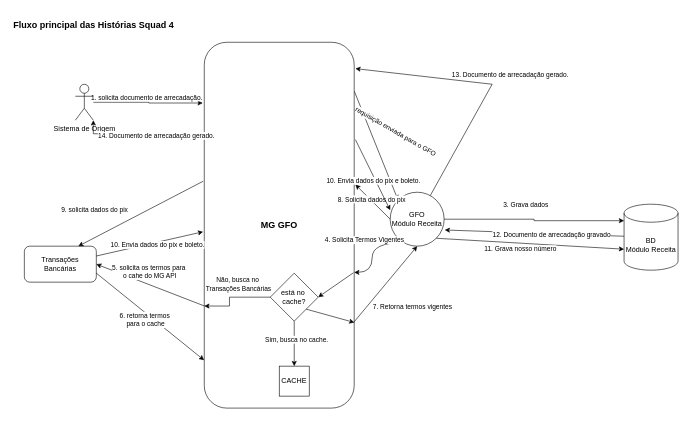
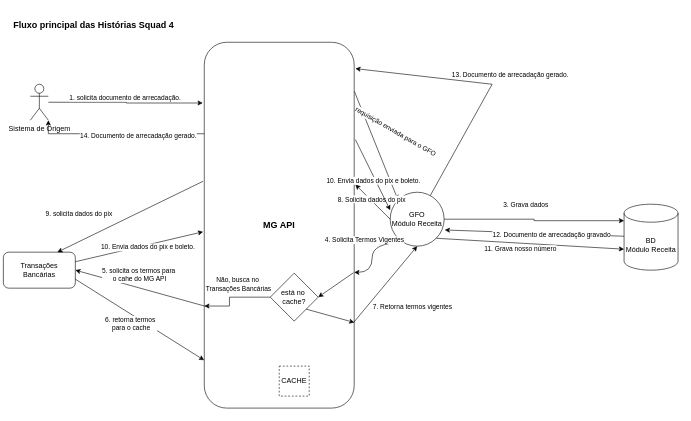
  <mxCell id="0" />
  <mxCell id="1" parent="0" />
  <mxCell id="2" value="GFO&lt;div&gt;Módulo Receita&lt;/div&gt;" style="ellipse;whiteSpace=wrap;html=1;aspect=fixed;" vertex="1" parent="1"><mxGeometry x="650" y="320" width="90" height="90" as="geometry" /></mxCell>
  <mxCell id="3" style="edgeStyle=orthogonalEdgeStyle;rounded=0;orthogonalLoop=1;jettySize=auto;html=1;entryX=-0.01;entryY=0.166;entryDx=0;entryDy=0;entryPerimeter=0;" edge="1" parent="1" source="5" target="12"><mxGeometry relative="1" as="geometry"><mxPoint x="424.64" y="187.77" as="targetPoint" /></mxGeometry></mxCell>
  <mxCell id="4" value="1. solicita documento de arrecadação." style="edgeLabel;html=1;align=center;verticalAlign=middle;resizable=0;points=[];" vertex="1" connectable="0" parent="3"><mxGeometry x="0.045" relative="1" as="geometry"><mxPoint x="-6" y="-10" as="offset" /></mxGeometry></mxCell>
- <mxCell id="5" value="Sistema de Origem" style="shape=umlActor;verticalLabelPosition=bottom;verticalAlign=top;html=1;outlineConnect=0;" vertex="1" parent="1"><mxGeometry x="125" y="140" width="30" height="60" as="geometry" /></mxCell>
- <mxCell id="6" value="Transações Bancárias" style="rounded=1;whiteSpace=wrap;html=1;" vertex="1" parent="1"><mxGeometry x="40" y="410" width="120" height="60" as="geometry" /></mxCell>
+ <mxCell id="5" value="Sistema de Origem" style="shape=umlActor;verticalLabelPosition=bottom;verticalAlign=top;html=1;outlineConnect=0;" vertex="1" parent="1"><mxGeometry x="50" y="140" width="30" height="60" as="geometry" /></mxCell>
+ <mxCell id="6" value="Transações Bancárias" style="rounded=1;whiteSpace=wrap;html=1;" vertex="1" parent="1"><mxGeometry x="5" y="420" width="120" height="60" as="geometry" /></mxCell>
  <mxCell id="7" value="" style="endArrow=classic;html=1;rounded=0;entryX=0;entryY=0;entryDx=0;entryDy=0;exitX=1;exitY=0.133;exitDx=0;exitDy=0;exitPerimeter=0;" edge="1" parent="1" source="12" target="2"><mxGeometry width="50" height="50" relative="1" as="geometry"><mxPoint x="512.64" y="184.06" as="sourcePoint" /><mxPoint x="620" y="360" as="targetPoint" /></mxGeometry></mxCell>
  <mxCell id="8" value="2. requisição enviada para o GFO" style="edgeLabel;html=1;align=center;verticalAlign=middle;resizable=0;points=[];rotation=30;" vertex="1" connectable="0" parent="7"><mxGeometry x="-0.311" y="3" relative="1" as="geometry"><mxPoint x="36" y="2" as="offset" /></mxGeometry></mxCell>
  <mxCell id="9" value="BD&lt;div&gt;Módulo Receita&lt;/div&gt;" style="shape=cylinder3;whiteSpace=wrap;html=1;boundedLbl=1;backgroundOutline=1;size=15;" vertex="1" parent="1"><mxGeometry x="1040" y="340" width="90" height="110" as="geometry" /></mxCell>
  <mxCell id="10" style="edgeStyle=orthogonalEdgeStyle;rounded=0;orthogonalLoop=1;jettySize=auto;html=1;entryX=0;entryY=0;entryDx=0;entryDy=27.5;entryPerimeter=0;" edge="1" parent="1" source="2" target="9"><mxGeometry relative="1" as="geometry" /></mxCell>
  <mxCell id="11" value="3. Grava dados" style="edgeLabel;html=1;align=center;verticalAlign=middle;resizable=0;points=[];" vertex="1" connectable="0" parent="10"><mxGeometry x="-0.182" y="4" relative="1" as="geometry"><mxPoint x="11" y="-21" as="offset" /></mxGeometry></mxCell>
- <mxCell id="12" value="&lt;b&gt;&lt;font style=&quot;font-size: 15px;&quot;&gt;MG GFO&lt;/font&gt;&lt;/b&gt;" style="rounded=1;whiteSpace=wrap;html=1;" vertex="1" parent="1"><mxGeometry x="340" y="70" width="250" height="610" as="geometry" /></mxCell>
- <mxCell id="13" value="CACHE" style="whiteSpace=wrap;html=1;aspect=fixed;" vertex="1" parent="1"><mxGeometry x="465" y="610" width="50" height="50" as="geometry" /></mxCell>
+ <mxCell id="12" value="&lt;b&gt;&lt;font style=&quot;font-size: 15px;&quot;&gt;MG API&lt;/font&gt;&lt;/b&gt;" style="rounded=1;whiteSpace=wrap;html=1;" vertex="1" parent="1"><mxGeometry x="340" y="70" width="250" height="610" as="geometry" /></mxCell>
+ <mxCell id="13" value="CACHE" style="whiteSpace=wrap;html=1;aspect=fixed;dashed=1;" vertex="1" parent="1"><mxGeometry x="465" y="610" width="50" height="50" as="geometry" /></mxCell>
  <mxCell id="14" style="edgeStyle=orthogonalEdgeStyle;rounded=0;orthogonalLoop=1;jettySize=auto;html=1;entryX=1;entryY=0.629;entryDx=0;entryDy=0;entryPerimeter=0;curved=1;exitX=0.244;exitY=0.933;exitDx=0;exitDy=0;exitPerimeter=0;" edge="1" parent="1" source="2" target="12"><mxGeometry relative="1" as="geometry" /></mxCell>
  <mxCell id="15" value="4. Solicita Termos Vigentes" style="edgeLabel;html=1;align=center;verticalAlign=middle;resizable=0;points=[];" vertex="1" connectable="0" parent="14"><mxGeometry x="-0.655" y="3" relative="1" as="geometry"><mxPoint x="-42" y="-7" as="offset" /></mxGeometry></mxCell>
- <mxCell id="16" style="edgeStyle=orthogonalEdgeStyle;rounded=0;orthogonalLoop=1;jettySize=auto;html=1;" edge="1" parent="1" source="18" target="13"><mxGeometry relative="1" as="geometry" /></mxCell>
- <mxCell id="17" value="Sim, busca no cache." style="edgeLabel;html=1;align=center;verticalAlign=middle;resizable=0;points=[];" vertex="1" connectable="0" parent="16"><mxGeometry x="-0.207" y="3" relative="1" as="geometry"><mxPoint as="offset" /></mxGeometry></mxCell>
  <mxCell id="18" value="está no&amp;nbsp;&lt;div&gt;cache?&lt;/div&gt;" style="rhombus;whiteSpace=wrap;html=1;" vertex="1" parent="1"><mxGeometry x="450" y="455" width="80" height="80" as="geometry" /></mxCell>
  <mxCell id="19" value="" style="endArrow=classic;html=1;rounded=0;exitX=0.995;exitY=0.63;exitDx=0;exitDy=0;exitPerimeter=0;entryX=1;entryY=0.5;entryDx=0;entryDy=0;" edge="1" parent="1" source="12" target="18"><mxGeometry width="50" height="50" relative="1" as="geometry"><mxPoint x="570" y="410" as="sourcePoint" /><mxPoint x="620" y="360" as="targetPoint" /></mxGeometry></mxCell>
  <mxCell id="20" style="edgeStyle=orthogonalEdgeStyle;rounded=0;orthogonalLoop=1;jettySize=auto;html=1;entryX=0;entryY=0.721;entryDx=0;entryDy=0;entryPerimeter=0;exitX=0;exitY=0.5;exitDx=0;exitDy=0;" edge="1" parent="1" source="18" target="12"><mxGeometry relative="1" as="geometry"><Array as="points"><mxPoint x="382" y="510" /></Array></mxGeometry></mxCell>
  <mxCell id="21" value="Não, busca no&amp;nbsp;&lt;div&gt;Transações Bancárias&lt;/div&gt;" style="edgeLabel;html=1;align=center;verticalAlign=middle;resizable=0;points=[];" vertex="1" connectable="0" parent="20"><mxGeometry x="0.109" y="3" relative="1" as="geometry"><mxPoint x="11" y="-23" as="offset" /></mxGeometry></mxCell>
  <mxCell id="22" value="" style="endArrow=classic;html=1;rounded=0;exitX=0.002;exitY=0.721;exitDx=0;exitDy=0;exitPerimeter=0;entryX=1;entryY=0.5;entryDx=0;entryDy=0;" edge="1" parent="1" source="12" target="6"><mxGeometry width="50" height="50" relative="1" as="geometry"><mxPoint x="660" y="530" as="sourcePoint" /><mxPoint x="710" y="480" as="targetPoint" /></mxGeometry></mxCell>
  <mxCell id="23" value="5. solicita os termos para&amp;nbsp;&lt;div&gt;o cahe do MG API&lt;/div&gt;" style="edgeLabel;html=1;align=center;verticalAlign=middle;resizable=0;points=[];" vertex="1" connectable="0" parent="22"><mxGeometry x="-0.04" y="-2" relative="1" as="geometry"><mxPoint x="-6" y="-22" as="offset" /></mxGeometry></mxCell>
  <mxCell id="24" value="" style="endArrow=classic;html=1;rounded=0;exitX=1;exitY=0.75;exitDx=0;exitDy=0;entryX=-0.001;entryY=0.869;entryDx=0;entryDy=0;entryPerimeter=0;" edge="1" parent="1" source="6" target="12"><mxGeometry width="50" height="50" relative="1" as="geometry"><mxPoint x="660" y="440" as="sourcePoint" /><mxPoint x="710" y="390" as="targetPoint" /></mxGeometry></mxCell>
  <mxCell id="25" value="6. retorna termos&amp;nbsp;&lt;div&gt;para o cache&lt;/div&gt;" style="edgeLabel;html=1;align=center;verticalAlign=middle;resizable=0;points=[];" vertex="1" connectable="0" parent="24"><mxGeometry x="-0.344" relative="1" as="geometry"><mxPoint x="22" y="30" as="offset" /></mxGeometry></mxCell>
  <mxCell id="26" value="" style="endArrow=classic;html=1;rounded=0;exitX=1;exitY=1;exitDx=0;exitDy=0;entryX=1.001;entryY=0.766;entryDx=0;entryDy=0;entryPerimeter=0;" edge="1" parent="1" source="18" target="12"><mxGeometry width="50" height="50" relative="1" as="geometry"><mxPoint x="620" y="560" as="sourcePoint" /><mxPoint x="670" y="510" as="targetPoint" /></mxGeometry></mxCell>
  <mxCell id="27" value="" style="endArrow=classic;html=1;rounded=0;exitX=0.996;exitY=0.766;exitDx=0;exitDy=0;exitPerimeter=0;entryX=0.5;entryY=1;entryDx=0;entryDy=0;" edge="1" parent="1" source="12" target="2"><mxGeometry width="50" height="50" relative="1" as="geometry"><mxPoint x="640" y="540" as="sourcePoint" /><mxPoint x="690" y="490" as="targetPoint" /></mxGeometry></mxCell>
  <mxCell id="28" value="7. Retorna termos vigentes" style="edgeLabel;html=1;align=center;verticalAlign=middle;resizable=0;points=[];" vertex="1" connectable="0" parent="27"><mxGeometry x="-0.333" y="1" relative="1" as="geometry"><mxPoint x="63" y="16" as="offset" /></mxGeometry></mxCell>
  <mxCell id="29" value="" style="endArrow=classic;html=1;rounded=0;entryX=1.008;entryY=0.389;entryDx=0;entryDy=0;entryPerimeter=0;exitX=0;exitY=0.5;exitDx=0;exitDy=0;" edge="1" parent="1" source="2" target="12"><mxGeometry width="50" height="50" relative="1" as="geometry"><mxPoint x="840" y="590" as="sourcePoint" /><mxPoint x="890" y="540" as="targetPoint" /></mxGeometry></mxCell>
  <mxCell id="30" value="8. Solicita dados do pix" style="edgeLabel;html=1;align=center;verticalAlign=middle;resizable=0;points=[];" vertex="1" connectable="0" parent="29"><mxGeometry x="0.133" y="-2" relative="1" as="geometry"><mxPoint as="offset" /></mxGeometry></mxCell>
  <mxCell id="31" value="" style="endArrow=classic;html=1;rounded=0;entryX=0.75;entryY=0;entryDx=0;entryDy=0;exitX=-0.008;exitY=0.38;exitDx=0;exitDy=0;exitPerimeter=0;" edge="1" parent="1" source="12" target="6"><mxGeometry width="50" height="50" relative="1" as="geometry"><mxPoint x="220" y="420" as="sourcePoint" /><mxPoint x="270" y="370" as="targetPoint" /></mxGeometry></mxCell>
  <mxCell id="32" value="9. solicita dados do pix" style="edgeLabel;html=1;align=center;verticalAlign=middle;resizable=0;points=[];" vertex="1" connectable="0" parent="31"><mxGeometry x="0.42" y="1" relative="1" as="geometry"><mxPoint x="-35" y="-31" as="offset" /></mxGeometry></mxCell>
  <mxCell id="33" style="rounded=0;orthogonalLoop=1;jettySize=auto;html=1;entryX=-0.008;entryY=0.518;entryDx=0;entryDy=0;entryPerimeter=0;" edge="1" parent="1" source="6" target="12"><mxGeometry relative="1" as="geometry" /></mxCell>
  <mxCell id="34" value="10. Envia dados do pix e boleto." style="edgeLabel;html=1;align=center;verticalAlign=middle;resizable=0;points=[];" vertex="1" connectable="0" parent="33"><mxGeometry x="0.124" y="-4" relative="1" as="geometry"><mxPoint as="offset" /></mxGeometry></mxCell>
  <mxCell id="35" style="rounded=0;orthogonalLoop=1;jettySize=auto;html=1;entryX=0;entryY=0.333;entryDx=0;entryDy=0;entryPerimeter=0;exitX=1.008;exitY=0.266;exitDx=0;exitDy=0;exitPerimeter=0;" edge="1" parent="1" source="12" target="2"><mxGeometry relative="1" as="geometry"><mxPoint x="790" y="224" as="sourcePoint" /><mxPoint x="994" y="100" as="targetPoint" /></mxGeometry></mxCell>
  <mxCell id="36" value="10. Envia dados do pix e boleto." style="edgeLabel;html=1;align=center;verticalAlign=middle;resizable=0;points=[];" vertex="1" connectable="0" parent="35"><mxGeometry x="0.124" y="-4" relative="1" as="geometry"><mxPoint as="offset" /></mxGeometry></mxCell>
  <mxCell id="37" style="rounded=0;orthogonalLoop=1;jettySize=auto;html=1;entryX=0;entryY=0;entryDx=0;entryDy=75;entryPerimeter=0;exitX=1;exitY=1;exitDx=0;exitDy=0;" edge="1" parent="1" source="2" target="9"><mxGeometry relative="1" as="geometry" /></mxCell>
  <mxCell id="38" value="11. Grava nosso número" style="edgeLabel;html=1;align=center;verticalAlign=middle;resizable=0;points=[];" vertex="1" connectable="0" parent="37"><mxGeometry x="-0.295" y="3" relative="1" as="geometry"><mxPoint x="29" y="14" as="offset" /></mxGeometry></mxCell>
  <mxCell id="39" style="rounded=0;orthogonalLoop=1;jettySize=auto;html=1;entryX=1.011;entryY=0.7;entryDx=0;entryDy=0;entryPerimeter=0;" edge="1" parent="1" source="9" target="2"><mxGeometry relative="1" as="geometry" /></mxCell>
  <mxCell id="40" value="12. Documento de arrecadação gravado" style="edgeLabel;html=1;align=center;verticalAlign=middle;resizable=0;points=[];" vertex="1" connectable="0" parent="39"><mxGeometry x="-0.186" y="1" relative="1" as="geometry"><mxPoint as="offset" /></mxGeometry></mxCell>
  <mxCell id="41" style="rounded=0;orthogonalLoop=1;jettySize=auto;html=1;entryX=1.008;entryY=0.072;entryDx=0;entryDy=0;entryPerimeter=0;" edge="1" parent="1" source="2" target="12"><mxGeometry relative="1" as="geometry"><Array as="points"><mxPoint x="820" y="140" /></Array></mxGeometry></mxCell>
  <mxCell id="42" value="13. Documento de arrecadação gerado." style="edgeLabel;html=1;align=center;verticalAlign=middle;resizable=0;points=[];" vertex="1" connectable="0" parent="41"><mxGeometry x="-0.252" y="-2" relative="1" as="geometry"><mxPoint x="51" y="-59" as="offset" /></mxGeometry></mxCell>
  <mxCell id="43" style="edgeStyle=orthogonalEdgeStyle;rounded=0;orthogonalLoop=1;jettySize=auto;html=1;exitX=0;exitY=0.25;exitDx=0;exitDy=0;entryX=1;entryY=1;entryDx=0;entryDy=0;entryPerimeter=0;" edge="1" parent="1" source="12" target="5"><mxGeometry relative="1" as="geometry" /></mxCell>
  <mxCell id="44" value="14. Documento de arrecadação gerado." style="edgeLabel;html=1;align=center;verticalAlign=middle;resizable=0;points=[];" vertex="1" connectable="0" parent="43"><mxGeometry x="-0.215" y="3" relative="1" as="geometry"><mxPoint as="offset" /></mxGeometry></mxCell>
  <mxCell id="45" value="&lt;b&gt;&lt;font style=&quot;font-size: 15px;&quot;&gt;Fluxo principal das Histórias Squad 4&lt;/font&gt;&lt;/b&gt;" style="text;html=1;align=left;verticalAlign=middle;whiteSpace=wrap;rounded=0;" vertex="1" parent="1"><mxGeometry x="20" y="20" width="290" height="40" as="geometry" /></mxCell>
